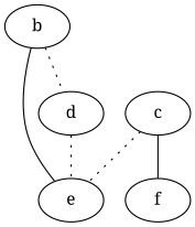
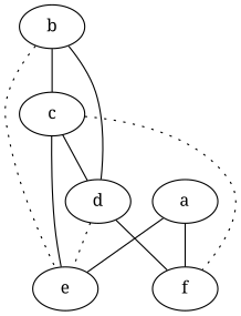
  graph {
    fontname="Noto Serif"
    node [fontname="Noto Serif"]
    edge [fontname="Noto Serif"]
+   a
    e
    f
    b
    c
    d
-   b -- e
-   b -- d [style=dotted]
-   c -- e [style=dotted]
-   c -- f [style=solid]
+   a -- e
+   a -- f
+   b -- e [style=dotted]
+   b -- c
+   b -- d
+   c -- e
+   c -- f [style=dotted]
+   c -- d
    d -- e [style=dotted]
+   d -- f
  }
